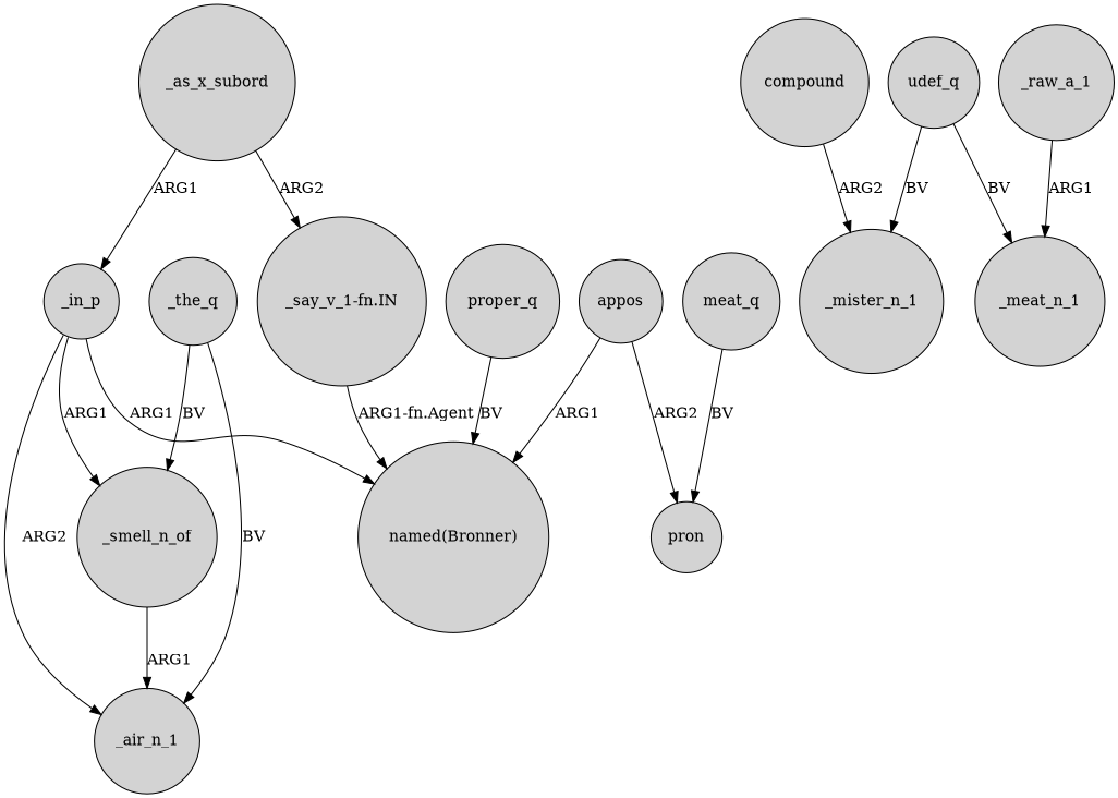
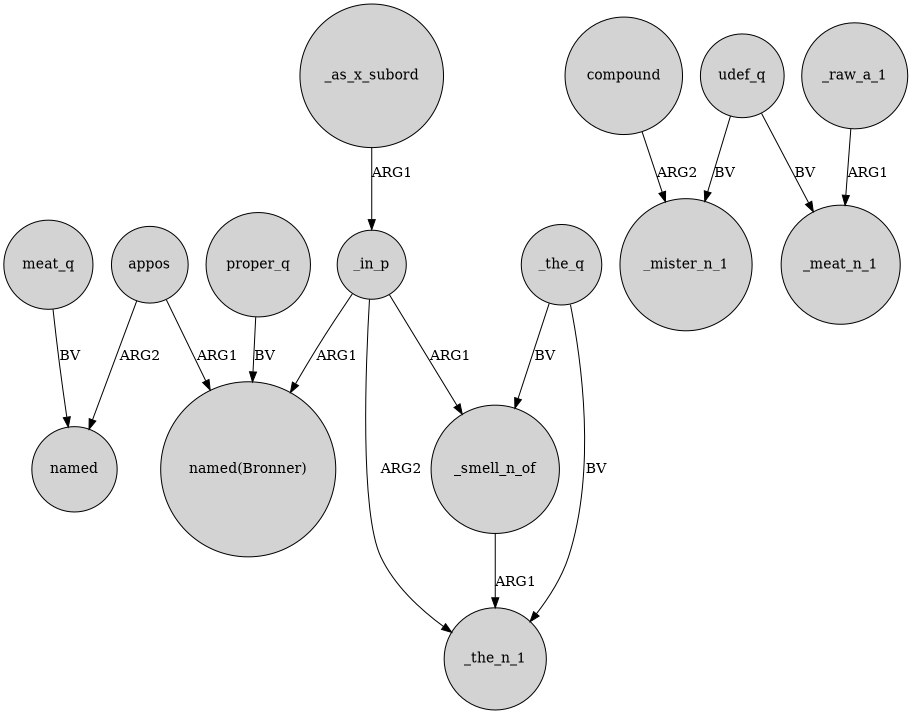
  digraph {
    node [shape=circle style=filled]
    _as_x_subord
-   "_say_v_1-fn.IN"
    _in_p
    "named(Bronner)"
    _smell_n_of
-   _air_n_1
+   _air_n_1 [label=_the_n_1]
    udef_q
    _mister_n_1
    _meat_n_1
    appos
-   pron
+   pron [label=named]
    compound
    _the_q
    _raw_a_1
    proper_q
    n16 [label=meat_q]
-   _as_x_subord -> "_say_v_1-fn.IN" [label=ARG2]
    _as_x_subord -> _in_p [label=ARG1]
-   "_say_v_1-fn.IN" -> "named(Bronner)" [label="ARG1-fn.Agent"]
    _in_p -> "named(Bronner)" [label=ARG1]
    _in_p -> _smell_n_of [label=ARG1]
    _in_p -> _air_n_1 [label=ARG2]
    _smell_n_of -> _air_n_1 [label=ARG1]
    udef_q -> _mister_n_1 [label=BV]
    udef_q -> _meat_n_1 [label=BV]
    appos -> "named(Bronner)" [label=ARG1]
    appos -> pron [label=ARG2]
    compound -> _mister_n_1 [label=ARG2]
    _the_q -> _smell_n_of [label=BV]
    _the_q -> _air_n_1 [label=BV]
    _raw_a_1 -> _meat_n_1 [label=ARG1]
    proper_q -> "named(Bronner)" [label=BV]
    n16 -> pron [label=BV]
  }
